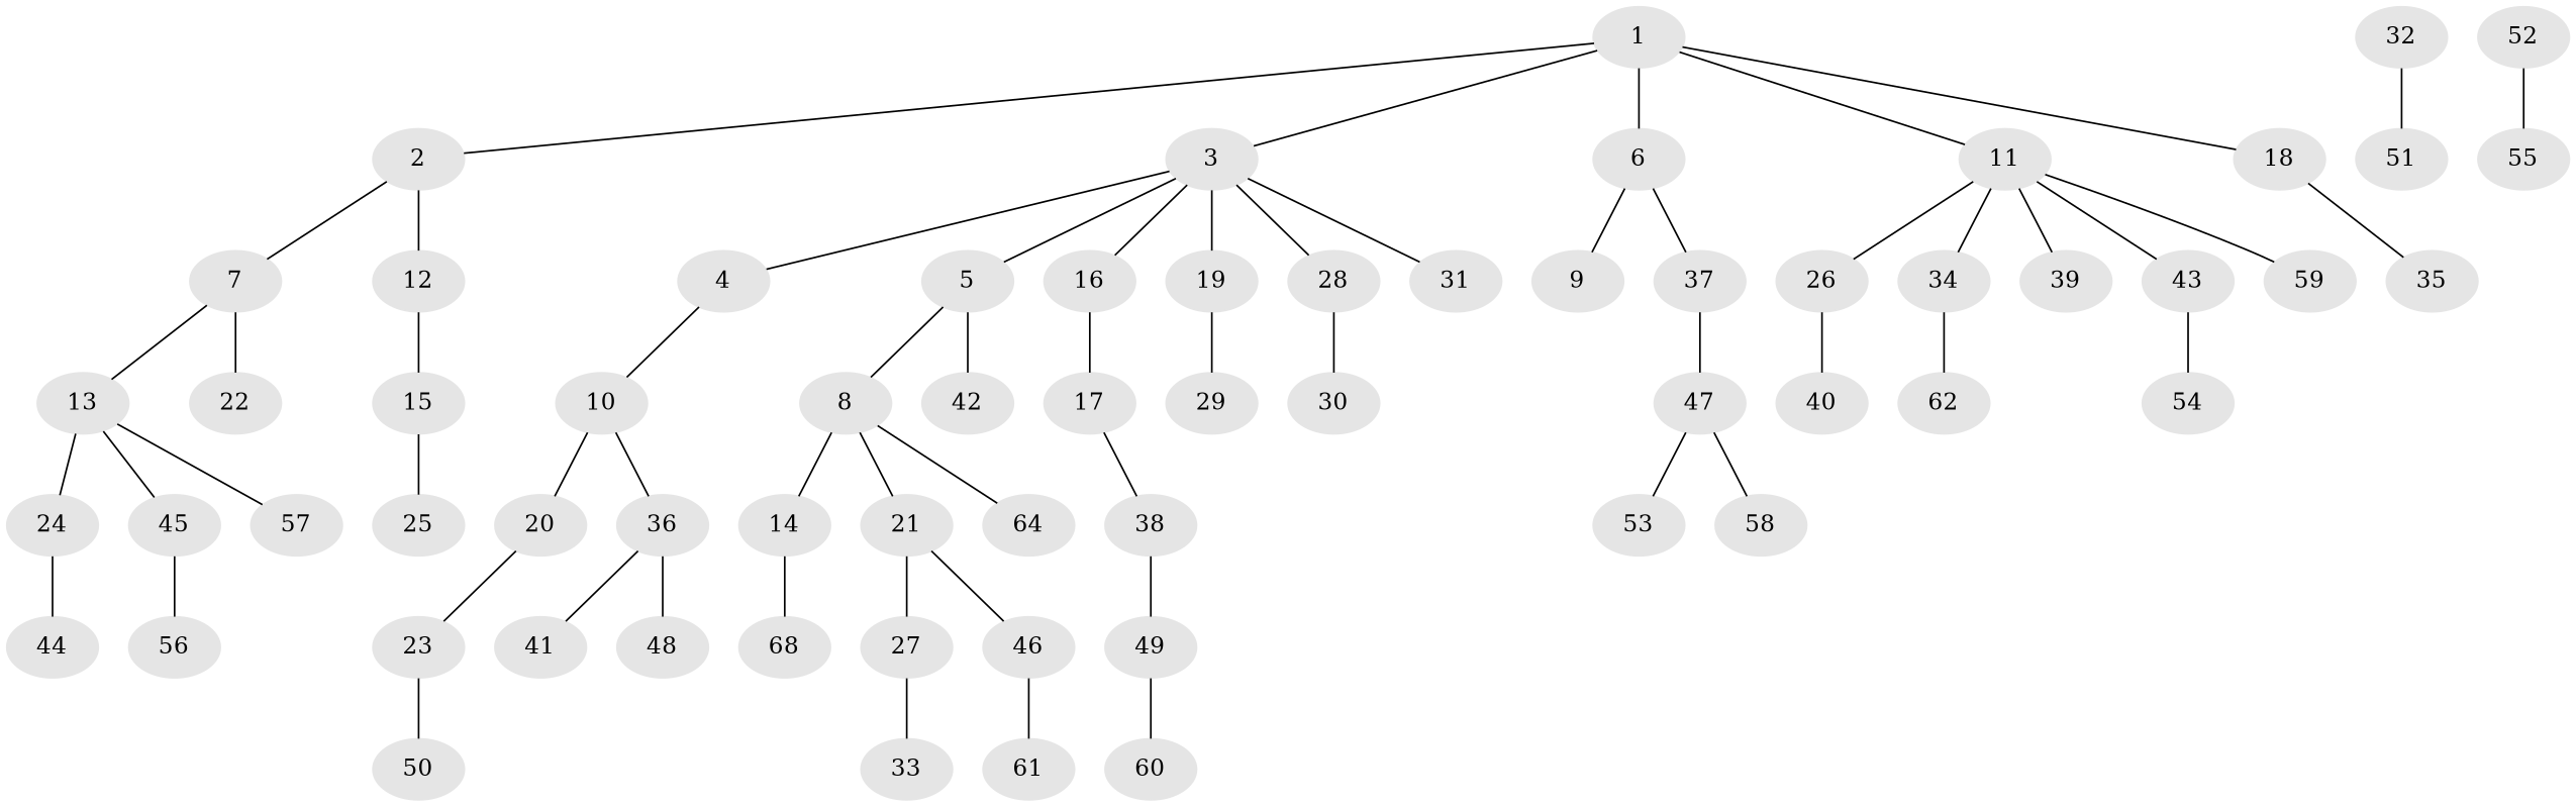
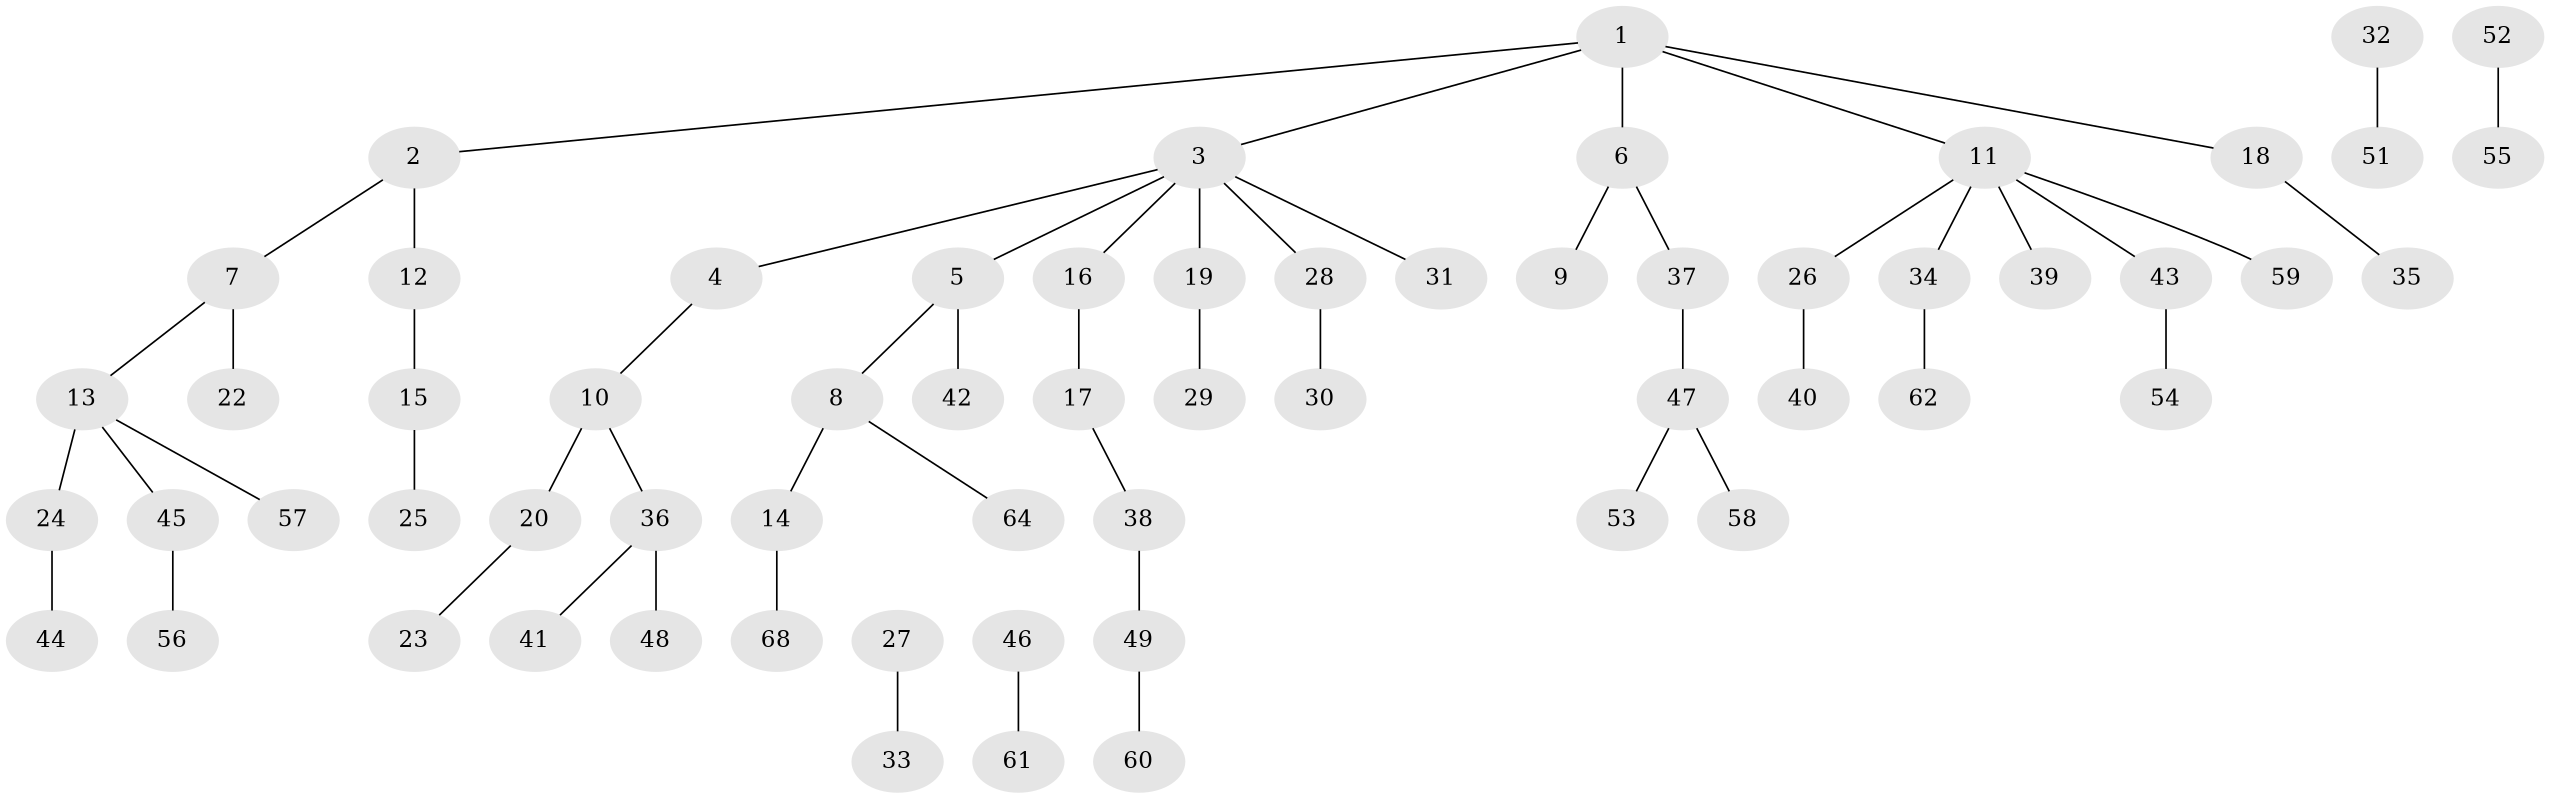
  graph {
    node [color=gray90 style=filled]
    edge [weight=1.0]
    1
    2
    3
    6
    11
    18
    7
    12
    4
    5
    16
    19
    28
    31
    9
    37
    26
    34
    39
    43
    59
    35
    13
    22
    15
    10
    8
    42
    17
    38
    29
    30
    20
    36
    14
-   21
    64
    47
    24
    45
    57
    n42 [label=68]
    27
    46
    23
    41
    48
    40
    62
    54
    25
    44
    56
    49
-   50
    33
    32
    51
    61
    52
    55
    53
    58
    60
    1 -- 2
    1 -- 3
    1 -- 6
    1 -- 11
    1 -- 18
    2 -- 7
    2 -- 12
    3 -- 4
    3 -- 5
    3 -- 16
    3 -- 19
    3 -- 28
    3 -- 31
    6 -- 9
    6 -- 37
    11 -- 26
    11 -- 34
    11 -- 39
    11 -- 43
    11 -- 59
    18 -- 35
    7 -- 13
    7 -- 22
    12 -- 15
    4 -- 10
    5 -- 8
    5 -- 42
    16 -- 17
    19 -- 29 [weight=3.0]
    28 -- 30 [weight=2.0]
    37 -- 47
    26 -- 40
    34 -- 62
    43 -- 54
    13 -- 24 [weight=3.0]
    13 -- 45
    13 -- 57
    15 -- 25
    10 -- 20 [weight=2.0]
    10 -- 36
    8 -- 14
-   8 -- 21
    8 -- 64
    17 -- 38
    38 -- 49
    20 -- 23
    36 -- 41
    36 -- 48
    14 -- n42
-   21 -- 27
-   21 -- 46
    47 -- 53
    47 -- 58
    24 -- 44
    45 -- 56
    27 -- 33
    46 -- 61
-   23 -- 50
    49 -- 60
    32 -- 51
    52 -- 55 [weight=2.0]
  }
